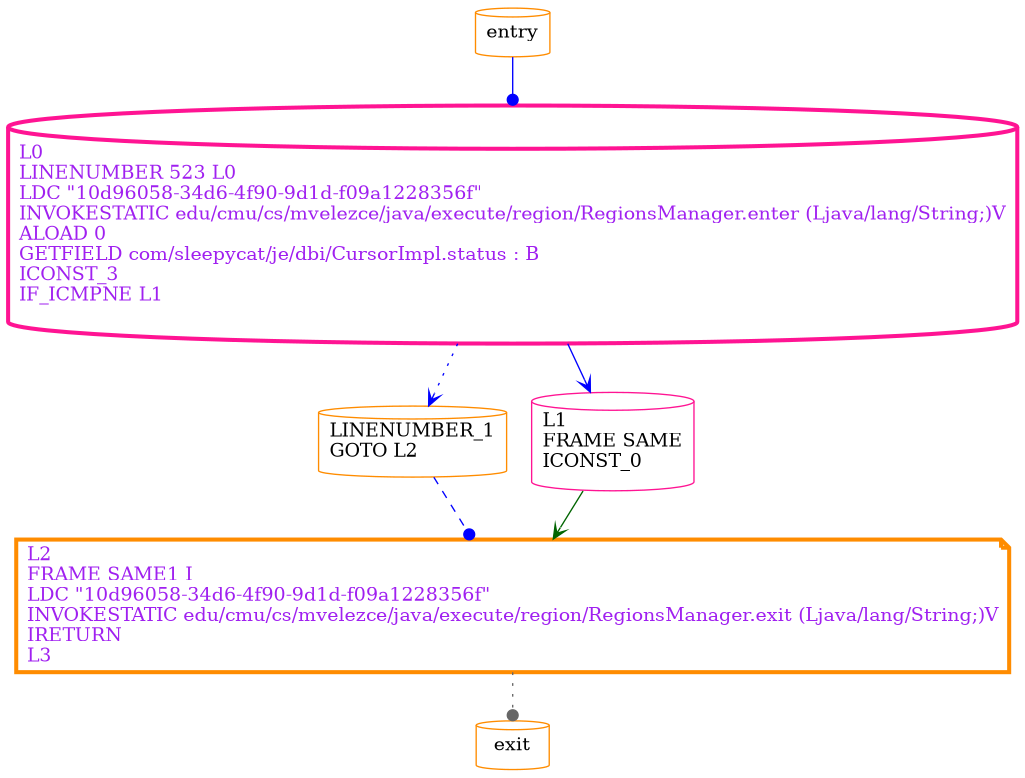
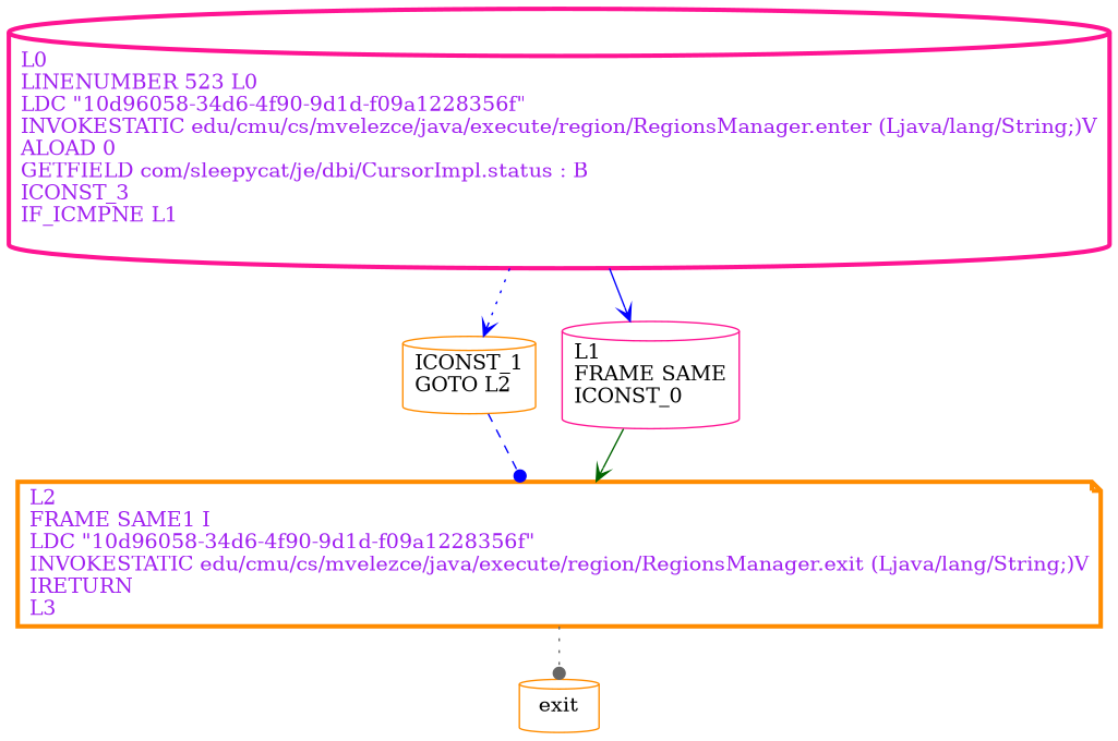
  digraph {
    node [color=darkorange shape=cylinder]
    edge [arrowhead=dot color=blue style=solid]
-   n1 [label="LINENUMBER_1\lGOTO L2\l"]
+   n1 [label="ICONST_1\lGOTO L2\l"]
    n2 [fontcolor=purple label="L2\lFRAME SAME1 I\lLDC \"10d96058-34d6-4f90-9d1d-f09a1228356f\"\lINVOKESTATIC edu/cmu/cs/mvelezce/java/execute/region/RegionsManager.exit (Ljava/lang/String;)V\lIRETURN\lL3\l" penwidth=3 shape=note]
    exit
    n4 [color=deeppink fontcolor=purple label="L0\lLINENUMBER 523 L0\lLDC \"10d96058-34d6-4f90-9d1d-f09a1228356f\"\lINVOKESTATIC edu/cmu/cs/mvelezce/java/execute/region/RegionsManager.enter (Ljava/lang/String;)V\lALOAD 0\lGETFIELD com/sleepycat/je/dbi/CursorImpl.status : B\lICONST_3\lIF_ICMPNE L1\l" penwidth=3]
    n5 [color=deeppink label="L1\lFRAME SAME\lICONST_0\l"]
-   entry
    n1 -> n2 [style=dashed]
    n2 -> exit [color=gray40 style=dotted]
    n4 -> n1 [arrowhead=vee style=dotted]
    n4 -> n5 [arrowhead=vee]
    n5 -> n2 [arrowhead=vee color=darkgreen]
-   entry -> n4
  }
